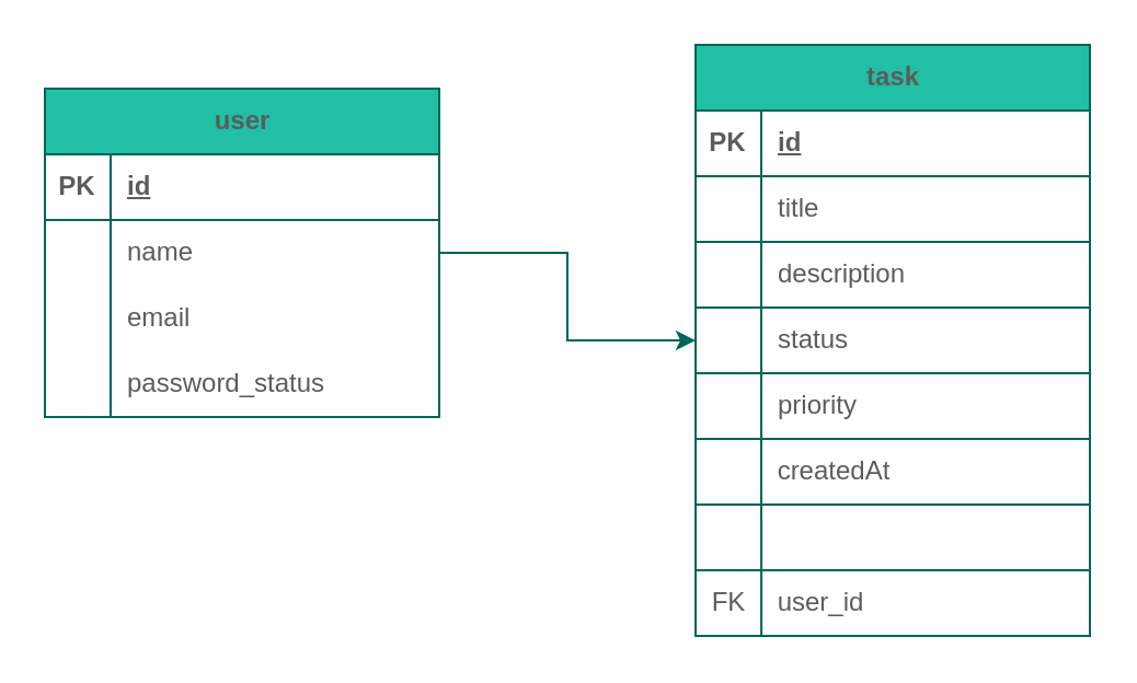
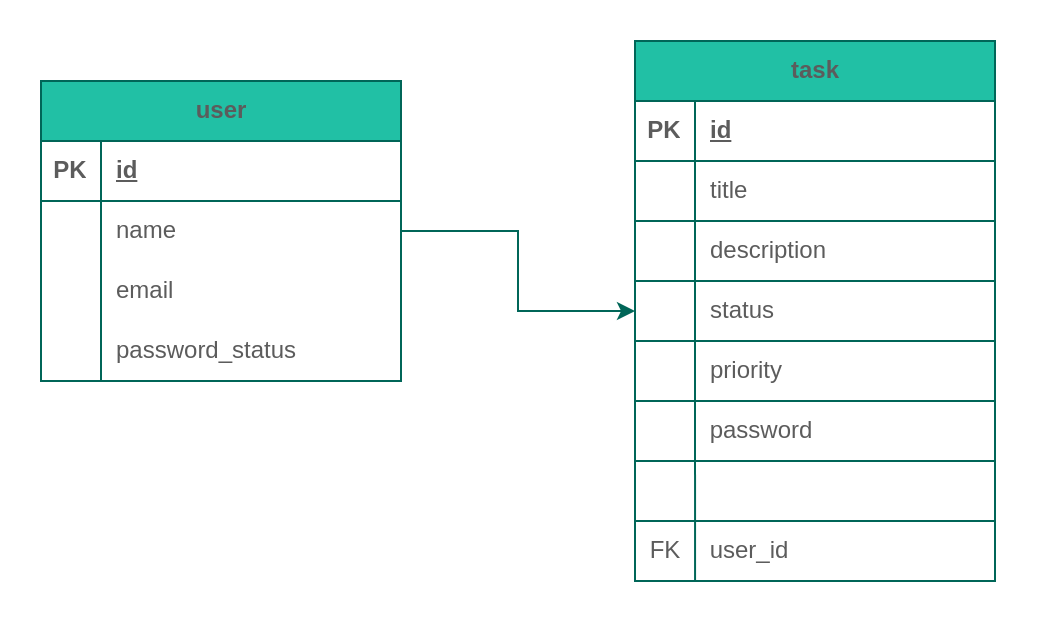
  <mxCell id="0" />
  <mxCell id="1" parent="0" />
  <mxCell id="2" value="" style="edgeStyle=orthogonalEdgeStyle;rounded=0;orthogonalLoop=1;jettySize=auto;html=1;exitX=1;exitY=0.5;exitDx=0;exitDy=0;labelBackgroundColor=none;fontColor=default;strokeColor=#006658;" edge="1" parent="1" source="23" target="3"><mxGeometry relative="1" as="geometry"><mxPoint x="243" y="55.059" as="sourcePoint" /></mxGeometry></mxCell>
  <mxCell id="3" value="task" style="shape=table;startSize=30;container=1;collapsible=1;childLayout=tableLayout;fixedRows=1;rowLines=10;fontStyle=1;align=center;resizeLast=1;html=1;labelBackgroundColor=none;fillColor=#21C0A5;strokeColor=#006658;fontColor=#5C5C5C;rounded=0;" vertex="1" parent="1"><mxGeometry x="317" y="20" width="180" height="270" as="geometry" /></mxCell>
  <mxCell id="4" value="" style="shape=tableRow;horizontal=0;startSize=0;swimlaneHead=0;swimlaneBody=0;fillColor=none;collapsible=0;dropTarget=0;points=[[0,0.5],[1,0.5]];portConstraint=eastwest;top=0;left=0;right=0;bottom=1;labelBackgroundColor=none;strokeColor=#006658;fontColor=#5C5C5C;rounded=0;" vertex="1" parent="3"><mxGeometry y="30" width="180" height="30" as="geometry" /></mxCell>
  <mxCell id="5" value="PK" style="shape=partialRectangle;connectable=0;fillColor=none;top=0;left=0;bottom=0;right=0;fontStyle=1;overflow=hidden;whiteSpace=wrap;html=1;labelBackgroundColor=none;strokeColor=#006658;fontColor=#5C5C5C;rounded=0;" vertex="1" parent="4"><mxGeometry width="30" height="30" as="geometry"><mxRectangle width="30" height="30" as="alternateBounds" /></mxGeometry></mxCell>
  <mxCell id="6" value="id" style="shape=partialRectangle;connectable=0;fillColor=none;top=0;left=0;bottom=0;right=0;align=left;spacingLeft=6;fontStyle=5;overflow=hidden;whiteSpace=wrap;html=1;labelBackgroundColor=none;strokeColor=#006658;fontColor=#5C5C5C;rounded=0;" vertex="1" parent="4"><mxGeometry x="30" width="150" height="30" as="geometry"><mxRectangle width="150" height="30" as="alternateBounds" /></mxGeometry></mxCell>
  <mxCell id="7" value="" style="shape=tableRow;horizontal=0;startSize=0;swimlaneHead=0;swimlaneBody=0;fillColor=none;collapsible=0;dropTarget=0;points=[[0,0.5],[1,0.5]];portConstraint=eastwest;top=0;left=0;right=0;bottom=0;labelBackgroundColor=none;strokeColor=#006658;fontColor=#5C5C5C;rounded=0;" vertex="1" parent="3"><mxGeometry y="60" width="180" height="30" as="geometry" /></mxCell>
  <mxCell id="8" value="" style="shape=partialRectangle;connectable=0;fillColor=none;top=0;left=0;bottom=0;right=0;editable=1;overflow=hidden;whiteSpace=wrap;html=1;labelBackgroundColor=none;strokeColor=#006658;fontColor=#5C5C5C;rounded=0;" vertex="1" parent="7"><mxGeometry width="30" height="30" as="geometry"><mxRectangle width="30" height="30" as="alternateBounds" /></mxGeometry></mxCell>
  <mxCell id="9" value="title" style="shape=partialRectangle;connectable=0;fillColor=none;top=0;left=0;bottom=0;right=0;align=left;spacingLeft=6;overflow=hidden;whiteSpace=wrap;html=1;labelBackgroundColor=none;strokeColor=#006658;fontColor=#5C5C5C;rounded=0;" vertex="1" parent="7"><mxGeometry x="30" width="150" height="30" as="geometry"><mxRectangle width="150" height="30" as="alternateBounds" /></mxGeometry></mxCell>
  <mxCell id="10" value="" style="shape=tableRow;horizontal=0;startSize=0;swimlaneHead=0;swimlaneBody=0;fillColor=none;collapsible=0;dropTarget=0;points=[[0,0.5],[1,0.5]];portConstraint=eastwest;top=0;left=0;right=0;bottom=0;labelBackgroundColor=none;strokeColor=#006658;fontColor=#5C5C5C;rounded=0;" vertex="1" parent="3"><mxGeometry y="90" width="180" height="30" as="geometry" /></mxCell>
  <mxCell id="11" value="" style="shape=partialRectangle;connectable=0;fillColor=none;top=0;left=0;bottom=0;right=0;editable=1;overflow=hidden;whiteSpace=wrap;html=1;labelBackgroundColor=none;strokeColor=#006658;fontColor=#5C5C5C;rounded=0;" vertex="1" parent="10"><mxGeometry width="30" height="30" as="geometry"><mxRectangle width="30" height="30" as="alternateBounds" /></mxGeometry></mxCell>
  <mxCell id="12" value="description" style="shape=partialRectangle;connectable=0;fillColor=none;top=0;left=0;bottom=0;right=0;align=left;spacingLeft=6;overflow=hidden;whiteSpace=wrap;html=1;labelBackgroundColor=none;strokeColor=#006658;fontColor=#5C5C5C;rounded=0;" vertex="1" parent="10"><mxGeometry x="30" width="150" height="30" as="geometry"><mxRectangle width="150" height="30" as="alternateBounds" /></mxGeometry></mxCell>
  <mxCell id="13" value="" style="shape=tableRow;horizontal=0;startSize=0;swimlaneHead=0;swimlaneBody=0;fillColor=none;collapsible=0;dropTarget=0;points=[[0,0.5],[1,0.5]];portConstraint=eastwest;top=0;left=0;right=0;bottom=0;labelBackgroundColor=none;strokeColor=#006658;fontColor=#5C5C5C;rounded=0;" vertex="1" parent="3"><mxGeometry y="120" width="180" height="30" as="geometry" /></mxCell>
  <mxCell id="14" value="" style="shape=partialRectangle;connectable=0;fillColor=none;top=0;left=0;bottom=0;right=0;editable=1;overflow=hidden;whiteSpace=wrap;html=1;labelBackgroundColor=none;strokeColor=#006658;fontColor=#5C5C5C;rounded=0;" vertex="1" parent="13"><mxGeometry width="30" height="30" as="geometry"><mxRectangle width="30" height="30" as="alternateBounds" /></mxGeometry></mxCell>
  <mxCell id="15" value="status" style="shape=partialRectangle;connectable=0;fillColor=none;top=0;left=0;bottom=0;right=0;align=left;spacingLeft=6;overflow=hidden;whiteSpace=wrap;html=1;labelBackgroundColor=none;strokeColor=#006658;fontColor=#5C5C5C;rounded=0;" vertex="1" parent="13"><mxGeometry x="30" width="150" height="30" as="geometry"><mxRectangle width="150" height="30" as="alternateBounds" /></mxGeometry></mxCell>
  <mxCell id="16" value="" style="shape=tableRow;horizontal=0;startSize=0;swimlaneHead=0;swimlaneBody=0;fillColor=none;collapsible=0;dropTarget=0;points=[[0,0.5],[1,0.5]];portConstraint=eastwest;top=0;left=0;right=0;bottom=0;labelBackgroundColor=none;strokeColor=#006658;fontColor=#5C5C5C;rounded=0;" vertex="1" parent="3"><mxGeometry y="150" width="180" height="30" as="geometry" /></mxCell>
  <mxCell id="17" value="" style="shape=partialRectangle;connectable=0;fillColor=none;top=0;left=0;bottom=0;right=0;editable=1;overflow=hidden;whiteSpace=wrap;html=1;labelBackgroundColor=none;strokeColor=#006658;fontColor=#5C5C5C;rounded=0;" vertex="1" parent="16"><mxGeometry width="30" height="30" as="geometry"><mxRectangle width="30" height="30" as="alternateBounds" /></mxGeometry></mxCell>
  <mxCell id="18" value="priority" style="shape=partialRectangle;connectable=0;fillColor=none;top=0;left=0;bottom=0;right=0;align=left;spacingLeft=6;overflow=hidden;whiteSpace=wrap;html=1;labelBackgroundColor=none;strokeColor=#006658;fontColor=#5C5C5C;rounded=0;" vertex="1" parent="16"><mxGeometry x="30" width="150" height="30" as="geometry"><mxRectangle width="150" height="30" as="alternateBounds" /></mxGeometry></mxCell>
  <mxCell id="19" value="user" style="shape=table;startSize=30;container=1;collapsible=1;childLayout=tableLayout;fixedRows=1;rowLines=0;fontStyle=1;align=center;resizeLast=1;html=1;labelBackgroundColor=none;fillColor=#21C0A5;strokeColor=#006658;fontColor=#5C5C5C;rounded=0;" vertex="1" parent="1"><mxGeometry x="20" y="40" width="180" height="150" as="geometry" /></mxCell>
  <mxCell id="20" value="" style="shape=tableRow;horizontal=0;startSize=0;swimlaneHead=0;swimlaneBody=0;fillColor=none;collapsible=0;dropTarget=0;points=[[0,0.5],[1,0.5]];portConstraint=eastwest;top=0;left=0;right=0;bottom=1;labelBackgroundColor=none;strokeColor=#006658;fontColor=#5C5C5C;rounded=0;" vertex="1" parent="19"><mxGeometry y="30" width="180" height="30" as="geometry" /></mxCell>
  <mxCell id="21" value="PK" style="shape=partialRectangle;connectable=0;fillColor=none;top=0;left=0;bottom=0;right=0;fontStyle=1;overflow=hidden;whiteSpace=wrap;html=1;labelBackgroundColor=none;strokeColor=#006658;fontColor=#5C5C5C;rounded=0;" vertex="1" parent="20"><mxGeometry width="30" height="30" as="geometry"><mxRectangle width="30" height="30" as="alternateBounds" /></mxGeometry></mxCell>
  <mxCell id="22" value="id" style="shape=partialRectangle;connectable=0;fillColor=none;top=0;left=0;bottom=0;right=0;align=left;spacingLeft=6;fontStyle=5;overflow=hidden;whiteSpace=wrap;html=1;labelBackgroundColor=none;strokeColor=#006658;fontColor=#5C5C5C;rounded=0;" vertex="1" parent="20"><mxGeometry x="30" width="150" height="30" as="geometry"><mxRectangle width="150" height="30" as="alternateBounds" /></mxGeometry></mxCell>
  <mxCell id="23" value="" style="shape=tableRow;horizontal=0;startSize=0;swimlaneHead=0;swimlaneBody=0;fillColor=none;collapsible=0;dropTarget=0;points=[[0,0.5],[1,0.5]];portConstraint=eastwest;top=0;left=0;right=0;bottom=0;labelBackgroundColor=none;strokeColor=#006658;fontColor=#5C5C5C;rounded=0;" vertex="1" parent="19"><mxGeometry y="60" width="180" height="30" as="geometry" /></mxCell>
  <mxCell id="24" value="" style="shape=partialRectangle;connectable=0;fillColor=none;top=0;left=0;bottom=0;right=0;editable=1;overflow=hidden;whiteSpace=wrap;html=1;labelBackgroundColor=none;strokeColor=#006658;fontColor=#5C5C5C;rounded=0;" vertex="1" parent="23"><mxGeometry width="30" height="30" as="geometry"><mxRectangle width="30" height="30" as="alternateBounds" /></mxGeometry></mxCell>
  <mxCell id="25" value="name" style="shape=partialRectangle;connectable=0;fillColor=none;top=0;left=0;bottom=0;right=0;align=left;spacingLeft=6;overflow=hidden;whiteSpace=wrap;html=1;labelBackgroundColor=none;strokeColor=#006658;fontColor=#5C5C5C;rounded=0;" vertex="1" parent="23"><mxGeometry x="30" width="150" height="30" as="geometry"><mxRectangle width="150" height="30" as="alternateBounds" /></mxGeometry></mxCell>
  <mxCell id="26" value="" style="shape=tableRow;horizontal=0;startSize=0;swimlaneHead=0;swimlaneBody=0;fillColor=none;collapsible=0;dropTarget=0;points=[[0,0.5],[1,0.5]];portConstraint=eastwest;top=0;left=0;right=0;bottom=0;labelBackgroundColor=none;strokeColor=#006658;fontColor=#5C5C5C;rounded=0;" vertex="1" parent="19"><mxGeometry y="90" width="180" height="30" as="geometry" /></mxCell>
  <mxCell id="27" value="" style="shape=partialRectangle;connectable=0;fillColor=none;top=0;left=0;bottom=0;right=0;editable=1;overflow=hidden;whiteSpace=wrap;html=1;labelBackgroundColor=none;strokeColor=#006658;fontColor=#5C5C5C;rounded=0;" vertex="1" parent="26"><mxGeometry width="30" height="30" as="geometry"><mxRectangle width="30" height="30" as="alternateBounds" /></mxGeometry></mxCell>
  <mxCell id="28" value="email" style="shape=partialRectangle;connectable=0;fillColor=none;top=0;left=0;bottom=0;right=0;align=left;spacingLeft=6;overflow=hidden;whiteSpace=wrap;html=1;labelBackgroundColor=none;strokeColor=#006658;fontColor=#5C5C5C;rounded=0;" vertex="1" parent="26"><mxGeometry x="30" width="150" height="30" as="geometry"><mxRectangle width="150" height="30" as="alternateBounds" /></mxGeometry></mxCell>
  <mxCell id="29" value="" style="shape=tableRow;horizontal=0;startSize=0;swimlaneHead=0;swimlaneBody=0;fillColor=none;collapsible=0;dropTarget=0;points=[[0,0.5],[1,0.5]];portConstraint=eastwest;top=0;left=0;right=0;bottom=0;labelBackgroundColor=none;strokeColor=#006658;fontColor=#5C5C5C;rounded=0;" vertex="1" parent="19"><mxGeometry y="120" width="180" height="30" as="geometry" /></mxCell>
  <mxCell id="30" value="" style="shape=partialRectangle;connectable=0;fillColor=none;top=0;left=0;bottom=0;right=0;editable=1;overflow=hidden;whiteSpace=wrap;html=1;labelBackgroundColor=none;strokeColor=#006658;fontColor=#5C5C5C;rounded=0;" vertex="1" parent="29"><mxGeometry width="30" height="30" as="geometry"><mxRectangle width="30" height="30" as="alternateBounds" /></mxGeometry></mxCell>
  <mxCell id="31" value="password_status" style="shape=partialRectangle;connectable=0;fillColor=none;top=0;left=0;bottom=0;right=0;align=left;spacingLeft=6;overflow=hidden;whiteSpace=wrap;html=1;labelBackgroundColor=none;strokeColor=#006658;fontColor=#5C5C5C;rounded=0;" vertex="1" parent="29"><mxGeometry x="30" width="150" height="30" as="geometry"><mxRectangle width="150" height="30" as="alternateBounds" /></mxGeometry></mxCell>
  <mxCell id="32" value="" style="endArrow=none;html=1;rounded=0;labelBackgroundColor=none;fontColor=default;strokeColor=#006658;" edge="1" parent="1"><mxGeometry relative="1" as="geometry"><mxPoint x="317" y="200" as="sourcePoint" /><mxPoint x="497" y="200" as="targetPoint" /></mxGeometry></mxCell>
  <mxCell id="33" value="" style="endArrow=none;html=1;rounded=0;exitX=0.876;exitY=1.003;exitDx=0;exitDy=0;exitPerimeter=0;labelBackgroundColor=none;fontColor=default;strokeColor=#006658;" edge="1" parent="1" source="39"><mxGeometry relative="1" as="geometry"><mxPoint x="347" y="292" as="sourcePoint" /><mxPoint x="347" y="200.333" as="targetPoint" /></mxGeometry></mxCell>
  <mxCell id="34" value="" style="endArrow=none;html=1;rounded=0;labelBackgroundColor=none;fontColor=default;strokeColor=#006658;" edge="1" parent="1"><mxGeometry relative="1" as="geometry"><mxPoint x="317" y="230" as="sourcePoint" /><mxPoint x="497" y="230" as="targetPoint" /></mxGeometry></mxCell>
  <mxCell id="35" value="" style="endArrow=none;html=1;rounded=0;labelBackgroundColor=none;fontColor=default;strokeColor=#006658;" edge="1" parent="1"><mxGeometry relative="1" as="geometry"><mxPoint x="317" y="260" as="sourcePoint" /><mxPoint x="497" y="260" as="targetPoint" /></mxGeometry></mxCell>
  <mxCell id="36" value="" style="endArrow=none;html=1;rounded=0;labelBackgroundColor=none;fontColor=default;strokeColor=#006658;" edge="1" parent="1"><mxGeometry relative="1" as="geometry"><mxPoint x="317" y="290" as="sourcePoint" /><mxPoint x="497" y="290" as="targetPoint" /></mxGeometry></mxCell>
- <mxCell id="37" value="createdAt" style="text;html=1;align=center;verticalAlign=middle;resizable=0;points=[];autosize=1;strokeColor=none;fillColor=none;labelBackgroundColor=none;fontColor=#5C5C5C;rounded=0;" vertex="1" parent="1"><mxGeometry x="345" y="200" width="70" height="30" as="geometry" /></mxCell>
+ <mxCell id="37" value="password" style="text;html=1;align=center;verticalAlign=middle;resizable=0;points=[];autosize=1;strokeColor=none;fillColor=none;labelBackgroundColor=none;fontColor=#5C5C5C;rounded=0;" vertex="1" parent="1"><mxGeometry x="345" y="200" width="70" height="30" as="geometry" /></mxCell>
  <mxCell id="38" value="user_id" style="text;html=1;align=center;verticalAlign=middle;resizable=0;points=[];autosize=1;strokeColor=none;fillColor=none;labelBackgroundColor=none;fontColor=#5C5C5C;rounded=0;" vertex="1" parent="1"><mxGeometry x="344" y="260" width="60" height="30" as="geometry" /></mxCell>
  <mxCell id="39" value="FK" style="text;html=1;align=center;verticalAlign=middle;resizable=0;points=[];autosize=1;strokeColor=none;fillColor=none;labelBackgroundColor=none;fontColor=#5C5C5C;rounded=0;" vertex="1" parent="1"><mxGeometry x="312" y="260" width="40" height="30" as="geometry" /></mxCell>
